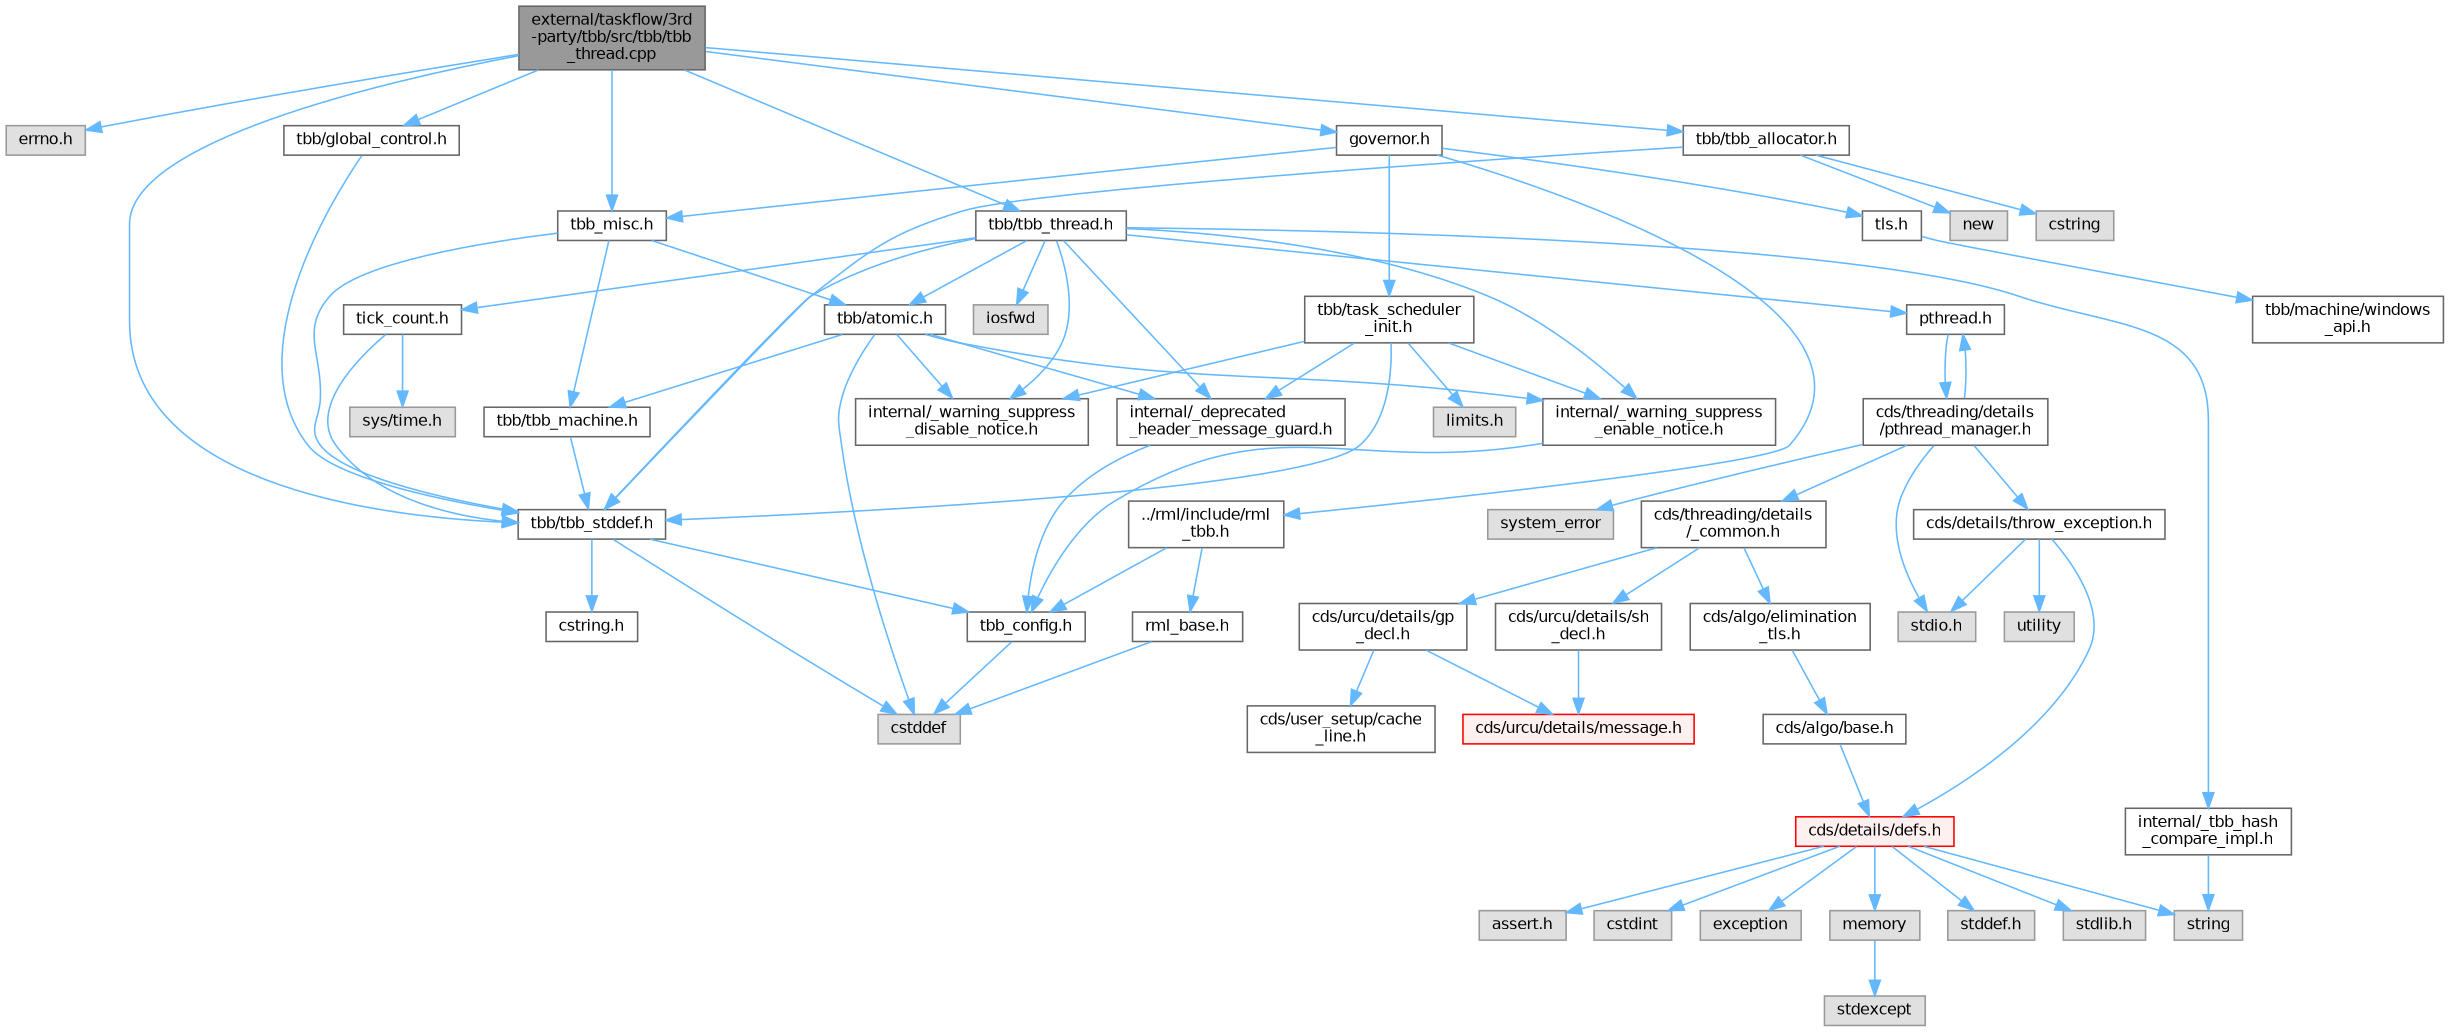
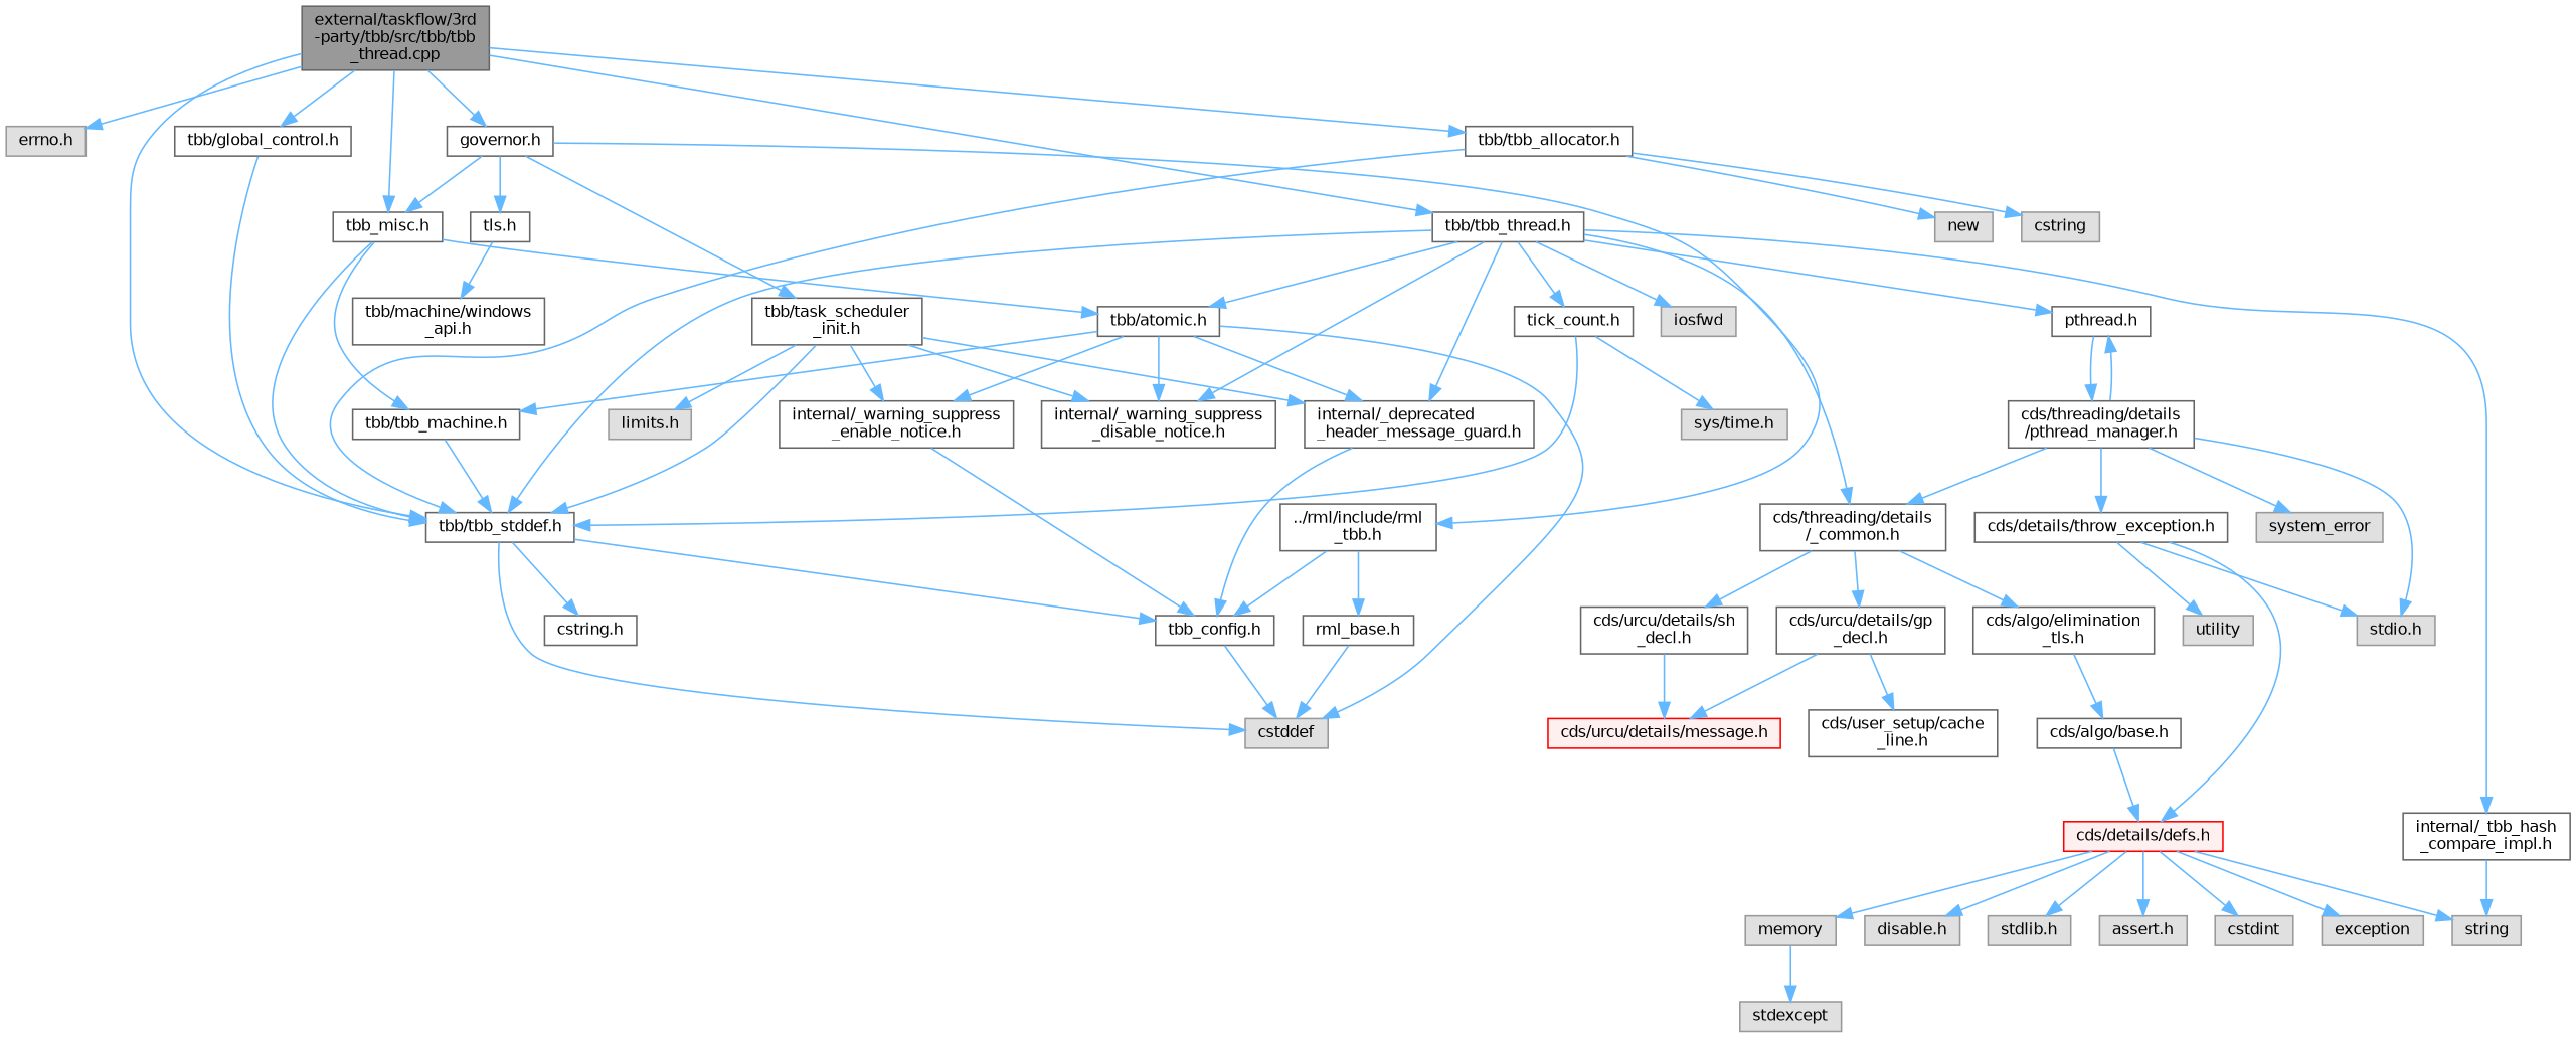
  digraph {
    node [color=grey40 fillcolor=white fontname=Helvetica fontsize=10 shape=box style=filled]
    edge [color=steelblue1 fontname=Helvetica fontsize=10 labelfontname=Helvetica labelfontsize=10 style=solid]
    n1 [color=gray40 fillcolor=grey60 fontcolor=black height=0.2 label="external/taskflow/3rd\l-party/tbb/src/tbb/tbb\l_thread.cpp" width=0.4]
    n2 [color=grey60 fillcolor="#E0E0E0" height=0.2 label="errno.h" width=0.4]
    n3 [height=0.2 label="tbb_misc.h" width=0.4]
    n4 [height=0.2 label="tbb/tbb_stddef.h" width=0.4]
    n5 [height=0.2 label="tbb/tbb_thread.h" width=0.4]
    n6 [height=0.2 label="tbb/tbb_allocator.h" width=0.4]
    n7 [height=0.2 label="tbb/global_control.h" width=0.4]
    n8 [height=0.2 label="governor.h" width=0.4]
    n9 [height=0.2 label="tbb/tbb_machine.h" width=0.4]
    n10 [height=0.2 label="tbb/atomic.h" width=0.4]
    n11 [height=0.2 label="tbb_config.h" width=0.4]
    n12 [color=grey60 fillcolor="#E0E0E0" height=0.2 label=cstddef width=0.4]
    n13 [height=0.2 label="cstring.h" width=0.4]
    n14 [height=0.2 label="internal/_deprecated\l_header_message_guard.h" width=0.4]
    n15 [height=0.2 label="internal/_warning_suppress\l_enable_notice.h" width=0.4]
    n16 [height=0.2 label="internal/_warning_suppress\l_disable_notice.h" width=0.4]
    n17 [height=0.2 label="pthread.h" width=0.4]
    n18 [height=0.2 label="internal/_tbb_hash\l_compare_impl.h" width=0.4]
    n19 [height=0.2 label="tick_count.h" width=0.4]
    n20 [color=grey60 fillcolor="#E0E0E0" height=0.2 label=iosfwd width=0.4]
    n21 [color=grey60 fillcolor="#E0E0E0" height=0.2 label=new width=0.4]
    n22 [color=grey60 fillcolor="#E0E0E0" height=0.2 label=cstring width=0.4]
    n23 [height=0.2 label="tbb/task_scheduler\l_init.h" width=0.4]
    n24 [height=0.2 label="../rml/include/rml\l_tbb.h" width=0.4]
    n25 [height=0.2 label="tls.h" width=0.4]
    n26 [height=0.2 label="cds/threading/details\l/pthread_manager.h" width=0.4]
    n27 [color=grey60 fillcolor="#E0E0E0" height=0.2 label=string width=0.4]
    n28 [color=grey60 fillcolor="#E0E0E0" height=0.2 label="sys/time.h" width=0.4]
    n29 [color=grey60 fillcolor="#E0E0E0" height=0.2 label=system_error width=0.4]
    n30 [color=grey60 fillcolor="#E0E0E0" height=0.2 label="stdio.h" width=0.4]
    n31 [height=0.2 label="cds/threading/details\l/_common.h" width=0.4]
    n32 [height=0.2 label="cds/details/throw_exception.h" width=0.4]
    n33 [height=0.2 label="cds/urcu/details/gp\l_decl.h" width=0.4]
    n34 [height=0.2 label="cds/urcu/details/sh\l_decl.h" width=0.4]
    n35 [height=0.2 label="cds/algo/elimination\l_tls.h" width=0.4]
    n36 [color=red fillcolor="#FFF0F0" height=0.2 label="cds/details/defs.h" width=0.4]
    n37 [color=grey60 fillcolor="#E0E0E0" height=0.2 label=utility width=0.4]
    n38 [color=red fillcolor="#FFF0F0" height=0.2 label="cds/urcu/details/message.h" width=0.4]
    n39 [height=0.2 label="cds/user_setup/cache\l_line.h" width=0.4]
    n40 [height=0.2 label="cds/algo/base.h" width=0.4]
-   n41 [color=grey60 fillcolor="#E0E0E0" height=0.2 label="stddef.h" width=0.4]
+   n41 [color=grey60 fillcolor="#E0E0E0" height=0.2 label="disable.h" width=0.4]
    n42 [color=grey60 fillcolor="#E0E0E0" height=0.2 label="stdlib.h" width=0.4]
    n43 [color=grey60 fillcolor="#E0E0E0" height=0.2 label="assert.h" width=0.4]
    n44 [color=grey60 fillcolor="#E0E0E0" height=0.2 label=cstdint width=0.4]
    n45 [color=grey60 fillcolor="#E0E0E0" height=0.2 label=exception width=0.4]
    n46 [color=grey60 fillcolor="#E0E0E0" height=0.2 label=memory width=0.4]
    n47 [color=grey60 fillcolor="#E0E0E0" height=0.2 label=stdexcept width=0.4]
    n48 [color=grey60 fillcolor="#E0E0E0" height=0.2 label="limits.h" width=0.4]
    n49 [height=0.2 label="rml_base.h" width=0.4]
    n50 [height=0.2 label="tbb/machine/windows\l_api.h" width=0.4]
    n1 -> n2
    n1 -> n3
    n1 -> n4
    n1 -> n5
    n1 -> n6
    n1 -> n7
    n1 -> n8
    n3 -> n4
    n3 -> n9
    n3 -> n10
    n4 -> n11
    n4 -> n12
    n4 -> n13
    n5 -> n4
    n5 -> n10
    n5 -> n14
-   n5 -> n15
+   n5 -> n31
    n5 -> n16
    n5 -> n17
    n5 -> n18
    n5 -> n19
    n5 -> n20
    n6 -> n4
    n6 -> n21
    n6 -> n22
    n7 -> n4
    n8 -> n3
    n8 -> n23
    n8 -> n24
    n8 -> n25
    n9 -> n4
    n10 -> n9
    n10 -> n12
    n10 -> n14
    n10 -> n15
    n10 -> n16
    n11 -> n12
    n14 -> n11
    n15 -> n11
    n17 -> n26
    n18 -> n27
    n19 -> n4
    n19 -> n28
    n23 -> n4
    n23 -> n14
    n23 -> n15
    n23 -> n16
    n23 -> n48
    n24 -> n11
    n24 -> n49
    n25 -> n50
    n26 -> n17
    n26 -> n29
    n26 -> n30
    n26 -> n31
    n26 -> n32
    n31 -> n33
    n31 -> n34
    n31 -> n35
    n32 -> n30
    n32 -> n36
    n32 -> n37
    n33 -> n38
    n33 -> n39
    n34 -> n38
    n35 -> n40
    n36 -> n27
    n36 -> n41
    n36 -> n42
    n36 -> n43
    n36 -> n44
    n36 -> n45
    n36 -> n46
    n40 -> n36
    n46 -> n47
    n49 -> n12
  }
